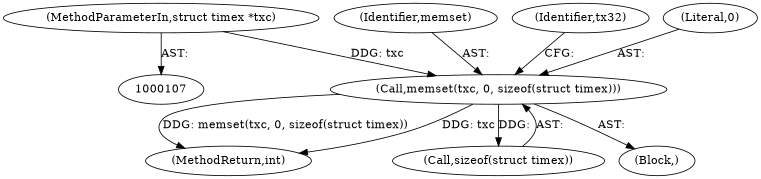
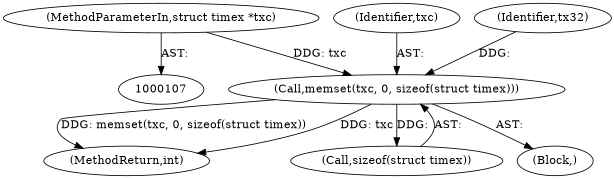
  digraph {
    n1 [label="(Call,memset(txc, 0, sizeof(struct timex)))"]
    n2 [label="(MethodReturn,int)"]
    n3 [label="(Call,sizeof(struct timex))"]
    n4 [label="(Block,)"]
    n5 [label="(MethodParameterIn,struct timex *txc)"]
    n6 [label=1000107]
-   n7 [label="(Identifier,memset)"]
+   n7 [label="(Identifier,txc)"]
    n8 [label="(Identifier,tx32)"]
-   n9 [label="(Literal,0)"]
    n1 -> n2 [label="DDG: memset(txc, 0, sizeof(struct timex))"]
    n1 -> n2 [label="DDG: txc"]
    n1 -> n3 [label="DDG: "]
    n1 -> n4 [label="AST: "]
    n3 -> n1 [label="AST: "]
    n5 -> n1 [label="DDG: txc"]
    n5 -> n6 [label="AST: "]
    n7 -> n1 [label="AST: "]
-   n8 -> n1 [label="CFG: "]
-   n9 -> n1 [label="AST: "]
+   n8 -> n1 [label="DDG: "]
  }
